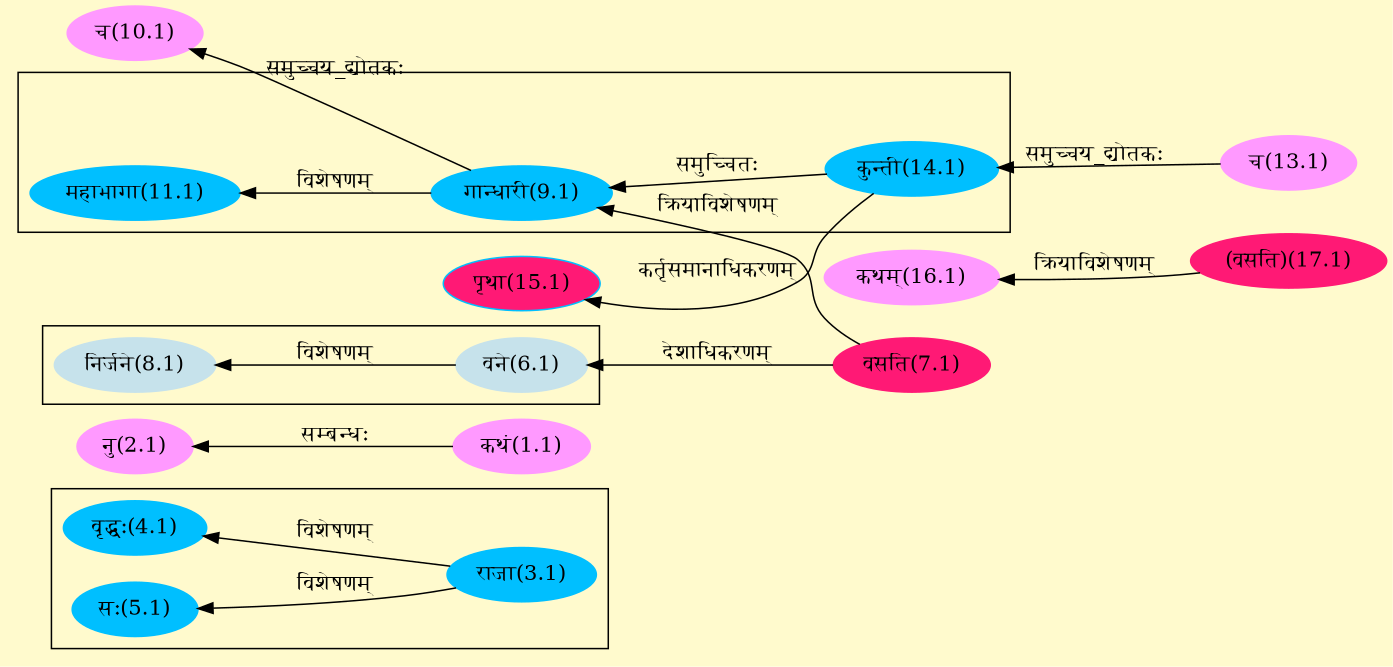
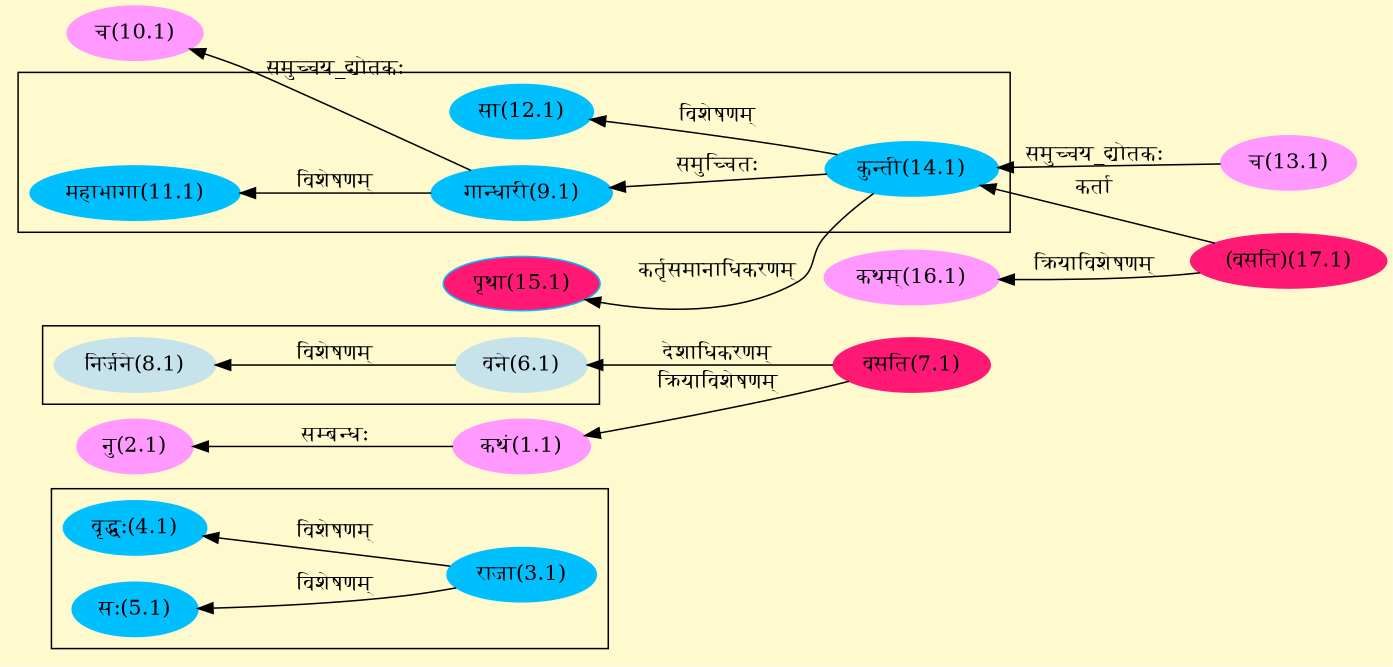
  digraph {
    bgcolor=lemonchiffon1
    compound=true
    rankdir=LR
    node [color="#00BFFF" style=filled]
    edge [dir=back]
    n1 [label="वृद्धः(4.1)"]
    n2 [label="राजा(3.1)"]
    n3 [label="सः(5.1)"]
    n4 [color="#C6E2EB" label="निर्जने(8.1)"]
    n5 [color="#C6E2EB" label="वने(6.1)"]
    n6 [label="गान्धारी(9.1)"]
    n7 [label="कुन्ती(14.1)"]
    n8 [label="महाभागा(11.1)"]
+   n9 [label="सा(12.1)"]
    n10 [color="#FF1975" label="वसति(7.1)"]
    n11 [color="#FF1975" label="(वसति)(17.1)"]
    n12 [color="#FF99FF" label="च(13.1)"]
    n13 [color="#FF99FF" label="कथं(1.1)"]
    n14 [color="#FF99FF" label="नु(2.1)"]
    n15 [color="#FF99FF" label="च(10.1)"]
    n16 [fillcolor="#FF1975" label="पृथा(15.1)"]
    n17 [color="#FF99FF" label="कथम्(16.1)"]
    subgraph cluster_1 {
      n1
      n2
      n3
    }
    subgraph cluster_2 {
      n4
      n5
    }
    subgraph cluster_3 {
      n6
      n7
      n8
+     n9
    }
    n1 -> n2 [label="विशेषणम्"]
    n3 -> n2 [label="विशेषणम्"]
    n4 -> n5 [label="विशेषणम्"]
    n5 -> n10 [label="देशाधिकरणम्"]
    n6 -> n7 [label="समुच्चितः"]
+   n7 -> n11 [label="कर्ता"]
    n7 -> n12 [label="समुच्चय_द्योतकः"]
    n8 -> n6 [label="विशेषणम्"]
-   n6 -> n10 [label="क्रियाविशेषणम्"]
+   n9 -> n7 [label="विशेषणम्"]
+   n13 -> n10 [label="क्रियाविशेषणम्"]
    n14 -> n13 [label="सम्बन्धः"]
    n15 -> n6 [label="समुच्चय_द्योतकः"]
    n16 -> n7 [label="कर्तृसमानाधिकरणम्"]
    n17 -> n11 [label="क्रियाविशेषणम्"]
  }
